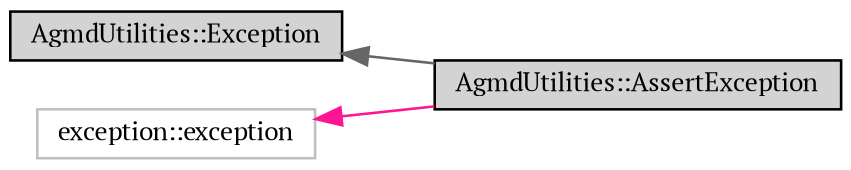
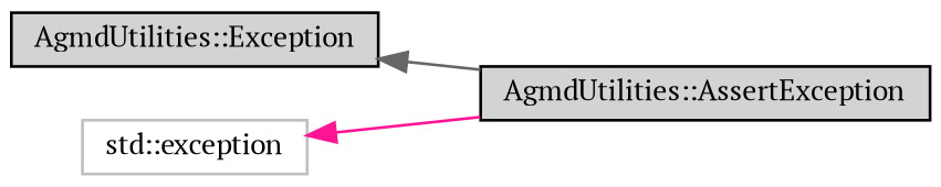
  digraph {
    fontname="PT Serif"
    rankdir=LR
    node [color=black fillcolor=lightgrey fontname="PT Serif" fontsize=10 shape=record style=filled]
    edge [dir=back fontname="PT Serif" fontsize=10 labelfontname=Helvetica labelfontsize=10 style=solid]
    n1 [fontcolor=black height=0.2 label="AgmdUtilities::AssertException" width=0.4]
    n2 [height=0.2 label="AgmdUtilities::Exception" width=0.4]
-   n3 [color=grey75 fillcolor=white height=0.2 label="exception::exception" width=0.4]
+   n3 [color=grey75 fillcolor=white height=0.2 label="std::exception" width=0.4]
    n2 -> n1 [color=gray40]
    n3 -> n1 [color=deeppink]
  }
